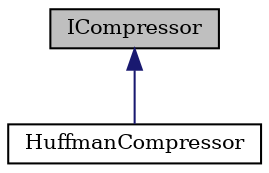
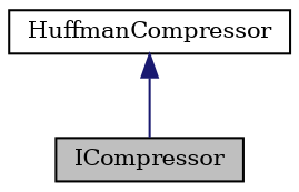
  digraph {
    fontname="DejaVu Serif"
    node [color=black fontname="DejaVu Serif" fontsize=10 shape=record style=filled]
    n1 [fillcolor=grey75 fontcolor=black height=0.2 label=ICompressor width=0.4]
    n2 [fillcolor=white height=0.2 label=HuffmanCompressor width=0.4]
-   n1 -> n2 [color=midnightblue dir=back fontname="DejaVu Serif" fontsize=10 labelfontname=Helvetica labelfontsize=10 style=solid]
+   n2 -> n1 [color=midnightblue dir=back fontname="DejaVu Serif" fontsize=10 labelfontname=Helvetica labelfontsize=10 style=solid]
  }
